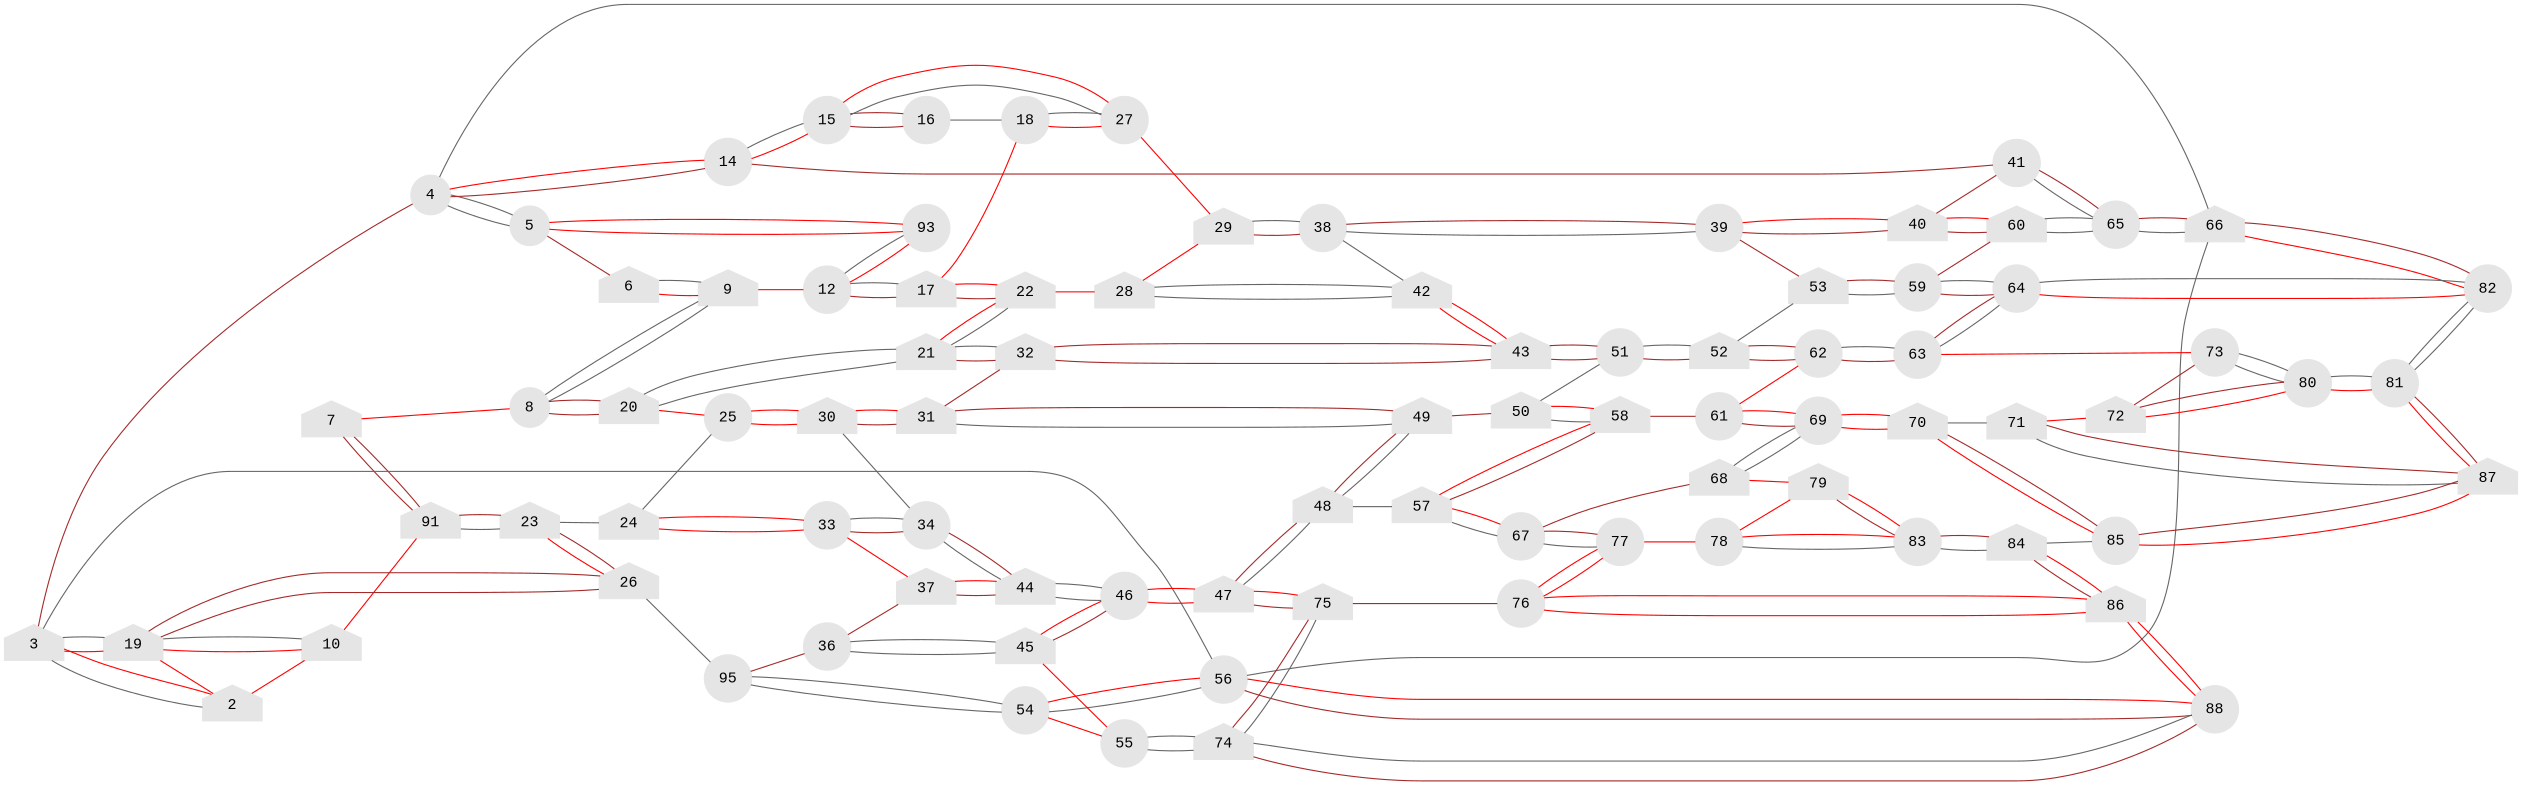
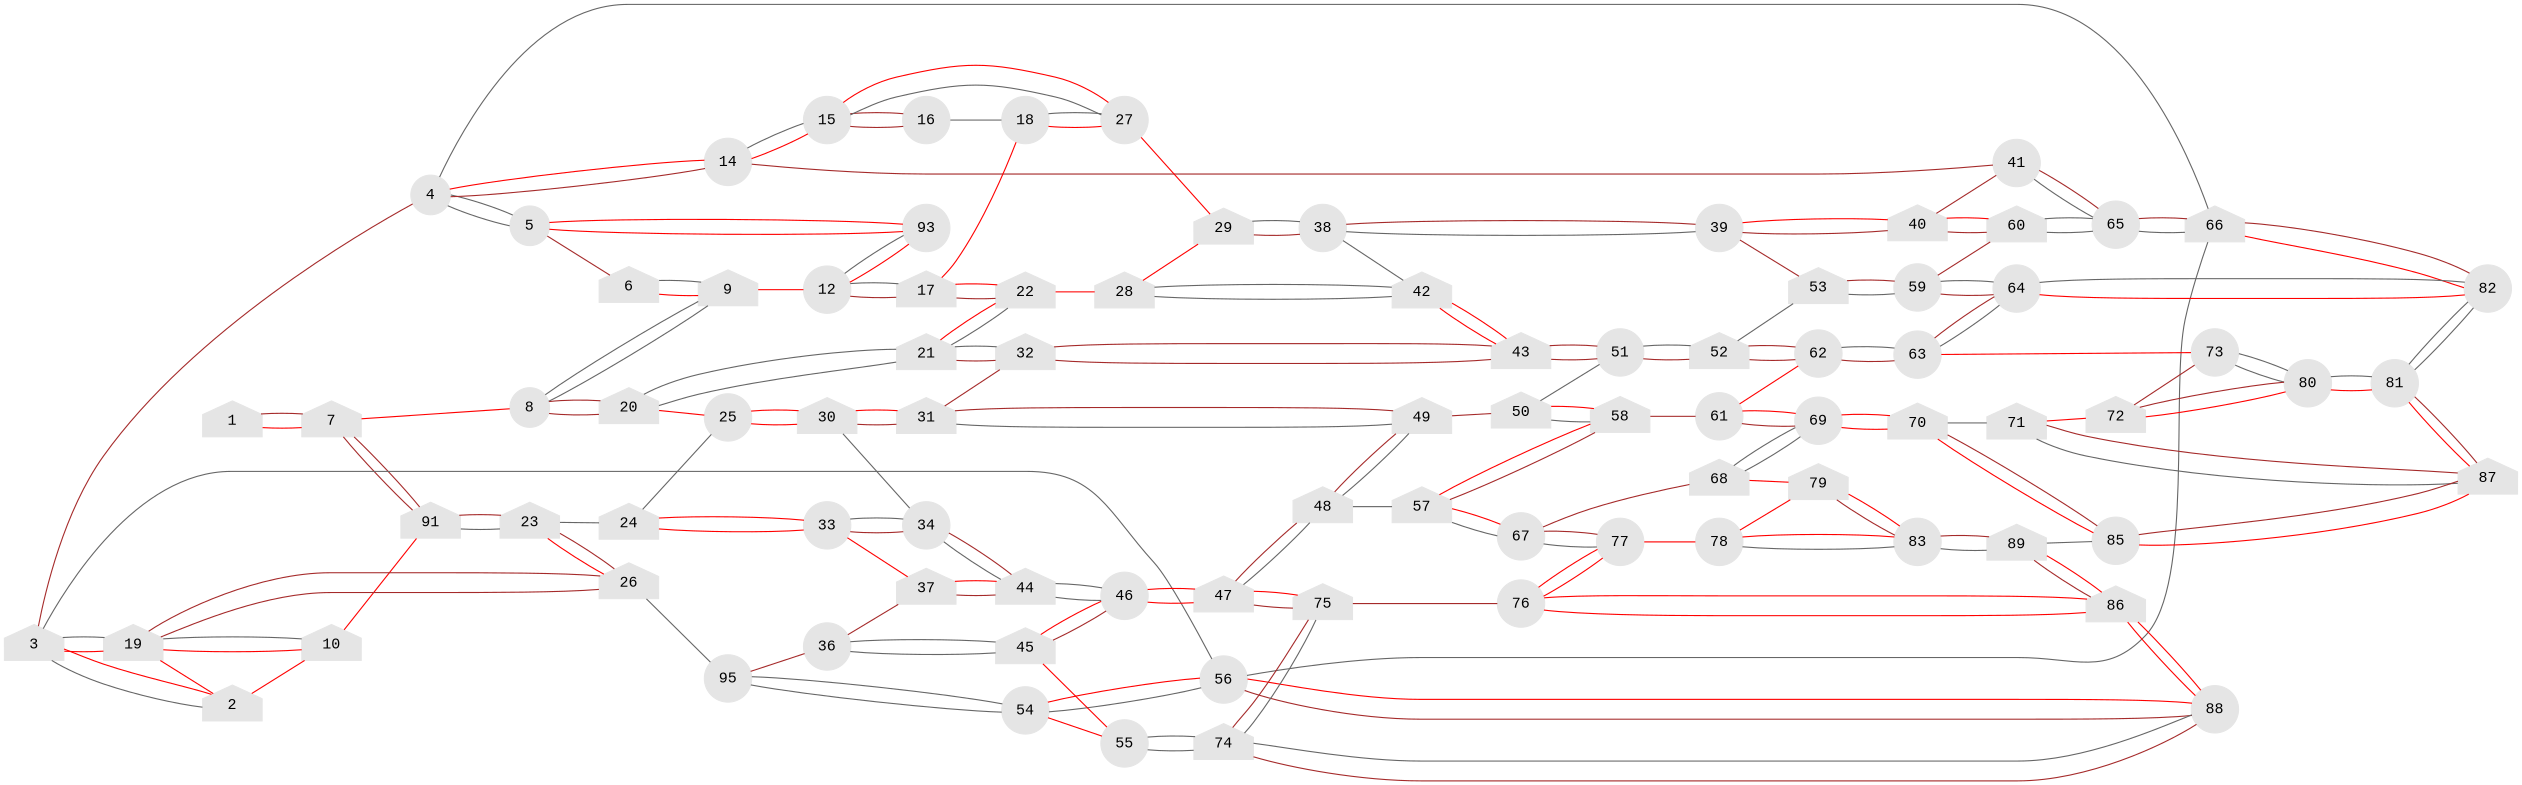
  graph {
    fontname="Liberation Mono"
    rankdir=LR
    node [color=gray90 fontname="Liberation Mono" shape=house style=filled]
    edge [color=gray40 fontname="Liberation Mono"]
+   1
    7
    2
    3
    10
    8 [shape=circle]
    n7 [label=91]
    4 [shape=circle]
    19
    56 [shape=circle]
    5 [shape=circle]
    14 [shape=circle]
    66
    26
    88 [shape=circle]
    6
    n17 [label=93 shape=circle]
    15 [shape=circle]
    41 [shape=circle]
    82 [shape=circle]
    9
    12 [shape=circle]
    20
    23
    21
    25 [shape=circle]
    17
    24
    18 [shape=circle]
    22
    16 [shape=circle]
    27 [shape=circle]
    65 [shape=circle]
    29
    28
    n36 [label=95 shape=circle]
    32
    30
    43
    42
    33 [shape=circle]
    34 [shape=circle]
    37
    31
    36 [shape=circle]
    54 [shape=circle]
    38 [shape=circle]
    39 [shape=circle]
    49
    44
    50
    51 [shape=circle]
    46 [shape=circle]
    45
    55 [shape=circle]
    40
    53
    60
    59 [shape=circle]
    52
    47
    74
    48
    75
    57
    76 [shape=circle]
    58
    67 [shape=circle]
    61 [shape=circle]
    62 [shape=circle]
    63 [shape=circle]
    64 [shape=circle]
    68
    77 [shape=circle]
    69 [shape=circle]
    70
    73 [shape=circle]
    80 [shape=circle]
    79
    78 [shape=circle]
    83 [shape=circle]
    71
    85 [shape=circle]
    72
    87
    81 [shape=circle]
    86
-   84
+   84 [label=89]
+   1 -- 7 [color=red]
+   1 -- 7 [color=brown]
    7 -- 8 [color=red]
    7 -- n7 [color=brown]
    7 -- n7 [color=brown]
    2 -- 3
    2 -- 3 [color=red]
    2 -- 10 [color=red]
    3 -- 4 [color=brown]
    3 -- 19 [color=red]
    3 -- 19
    3 -- 56
    10 -- n7 [color=red]
    10 -- 19 [color=red]
    10 -- 19
    8 -- 9
    8 -- 9
    8 -- 20 [color=brown]
    8 -- 20 [color=brown]
    n7 -- 23
    n7 -- 23 [color=brown]
    4 -- 5
    4 -- 5
    4 -- 14 [color=brown]
    4 -- 14 [color=red]
    4 -- 66
    19 -- 2 [color=red]
    19 -- 26 [color=brown]
    19 -- 26 [color=brown]
    56 -- 66
    56 -- 88 [color=brown]
    56 -- 88 [color=red]
    5 -- 6 [color=brown]
    5 -- n17 [color=red]
    5 -- n17 [color=red]
    14 -- 15 [color=red]
    14 -- 15
    14 -- 41 [color=brown]
    66 -- 82 [color=red]
    66 -- 82 [color=brown]
    26 -- n36
    6 -- 9 [color=red]
    6 -- 9
    15 -- 16 [color=brown]
    15 -- 16 [color=brown]
    15 -- 27
    15 -- 27 [color=red]
    41 -- 65
    41 -- 65 [color=brown]
    9 -- 12 [color=red]
    12 -- n17 [color=red]
    12 -- n17
    12 -- 17 [color=brown]
    12 -- 17
    20 -- 21
    20 -- 21
    20 -- 25 [color=red]
    23 -- 26 [color=red]
    23 -- 26 [color=brown]
    23 -- 24
    21 -- 22
    21 -- 22 [color=red]
    21 -- 32 [color=brown]
    21 -- 32
    25 -- 30 [color=red]
    25 -- 30 [color=red]
    17 -- 18 [color=red]
    17 -- 22 [color=brown]
    17 -- 22 [color=red]
    24 -- 25
    24 -- 33 [color=red]
    24 -- 33 [color=red]
    18 -- 27 [color=red]
    18 -- 27
    22 -- 28 [color=red]
    16 -- 18
    27 -- 29 [color=red]
    65 -- 66
    65 -- 66 [color=brown]
    29 -- 38 [color=brown]
    29 -- 38
    28 -- 29 [color=red]
    28 -- 42
    28 -- 42
    n36 -- 36 [color=brown]
    n36 -- 54
    n36 -- 54
    32 -- 43 [color=brown]
    32 -- 43 [color=brown]
    30 -- 34
    30 -- 31 [color=brown]
    30 -- 31 [color=red]
    43 -- 51 [color=brown]
    43 -- 51 [color=brown]
    42 -- 43 [color=red]
    42 -- 43 [color=red]
    33 -- 34 [color=brown]
    33 -- 34
    33 -- 37 [color=red]
    34 -- 44
    34 -- 44 [color=brown]
    37 -- 44 [color=brown]
    37 -- 44 [color=red]
    31 -- 32 [color=brown]
    31 -- 49
    31 -- 49 [color=brown]
    36 -- 37 [color=brown]
    36 -- 45
    36 -- 45
    54 -- 56
    54 -- 56 [color=red]
    54 -- 55 [color=red]
    38 -- 42
    38 -- 39
    38 -- 39 [color=brown]
    39 -- 40 [color=brown]
    39 -- 40 [color=red]
    39 -- 53 [color=brown]
    49 -- 50 [color=brown]
    44 -- 46
    44 -- 46
    50 -- 51
    50 -- 58
    50 -- 58 [color=red]
    51 -- 52 [color=brown]
    51 -- 52
    46 -- 47 [color=red]
    46 -- 47 [color=red]
    45 -- 46 [color=brown]
    45 -- 46 [color=red]
    45 -- 55 [color=red]
    55 -- 74
    55 -- 74
    40 -- 41 [color=brown]
    40 -- 60 [color=brown]
    40 -- 60 [color=red]
    53 -- 59
    53 -- 59 [color=brown]
    60 -- 65
    60 -- 65
    59 -- 60 [color=brown]
    59 -- 64 [color=brown]
    59 -- 64
    52 -- 53
    52 -- 62 [color=brown]
    52 -- 62 [color=brown]
    47 -- 48
    47 -- 48 [color=brown]
    47 -- 75 [color=brown]
    47 -- 75 [color=red]
    74 -- 88 [color=brown]
    74 -- 88
    74 -- 75
    74 -- 75 [color=brown]
    48 -- 49
    48 -- 49 [color=brown]
    48 -- 57
    75 -- 76 [color=brown]
    57 -- 58 [color=brown]
    57 -- 58 [color=red]
    57 -- 67
    57 -- 67 [color=red]
    76 -- 77 [color=red]
    76 -- 77 [color=red]
    76 -- 86 [color=red]
    76 -- 86 [color=red]
    58 -- 61 [color=brown]
    67 -- 68 [color=brown]
    67 -- 77
    67 -- 77 [color=brown]
    61 -- 62 [color=red]
    61 -- 69 [color=brown]
    61 -- 69 [color=red]
    62 -- 63 [color=brown]
    62 -- 63
    63 -- 64
    63 -- 64 [color=brown]
    63 -- 73 [color=red]
    64 -- 82 [color=red]
    64 -- 82
    68 -- 69
    68 -- 69
    68 -- 79 [color=red]
    77 -- 78 [color=red]
    69 -- 70 [color=red]
    69 -- 70 [color=red]
    70 -- 71
    70 -- 85 [color=red]
    70 -- 85 [color=brown]
    73 -- 80
    73 -- 80
    80 -- 81 [color=red]
    80 -- 81
    79 -- 83 [color=brown]
    79 -- 83 [color=red]
    78 -- 79 [color=red]
    78 -- 83
    78 -- 83 [color=red]
    83 -- 84
    83 -- 84 [color=brown]
    71 -- 72 [color=red]
    71 -- 87
    71 -- 87 [color=brown]
    85 -- 87 [color=red]
    85 -- 87 [color=brown]
    72 -- 73 [color=brown]
    72 -- 80 [color=red]
    72 -- 80 [color=brown]
    81 -- 82
    81 -- 82
    81 -- 87 [color=red]
    81 -- 87 [color=brown]
    86 -- 88 [color=red]
    86 -- 88 [color=red]
    84 -- 85
    84 -- 86 [color=brown]
    84 -- 86 [color=red]
  }
